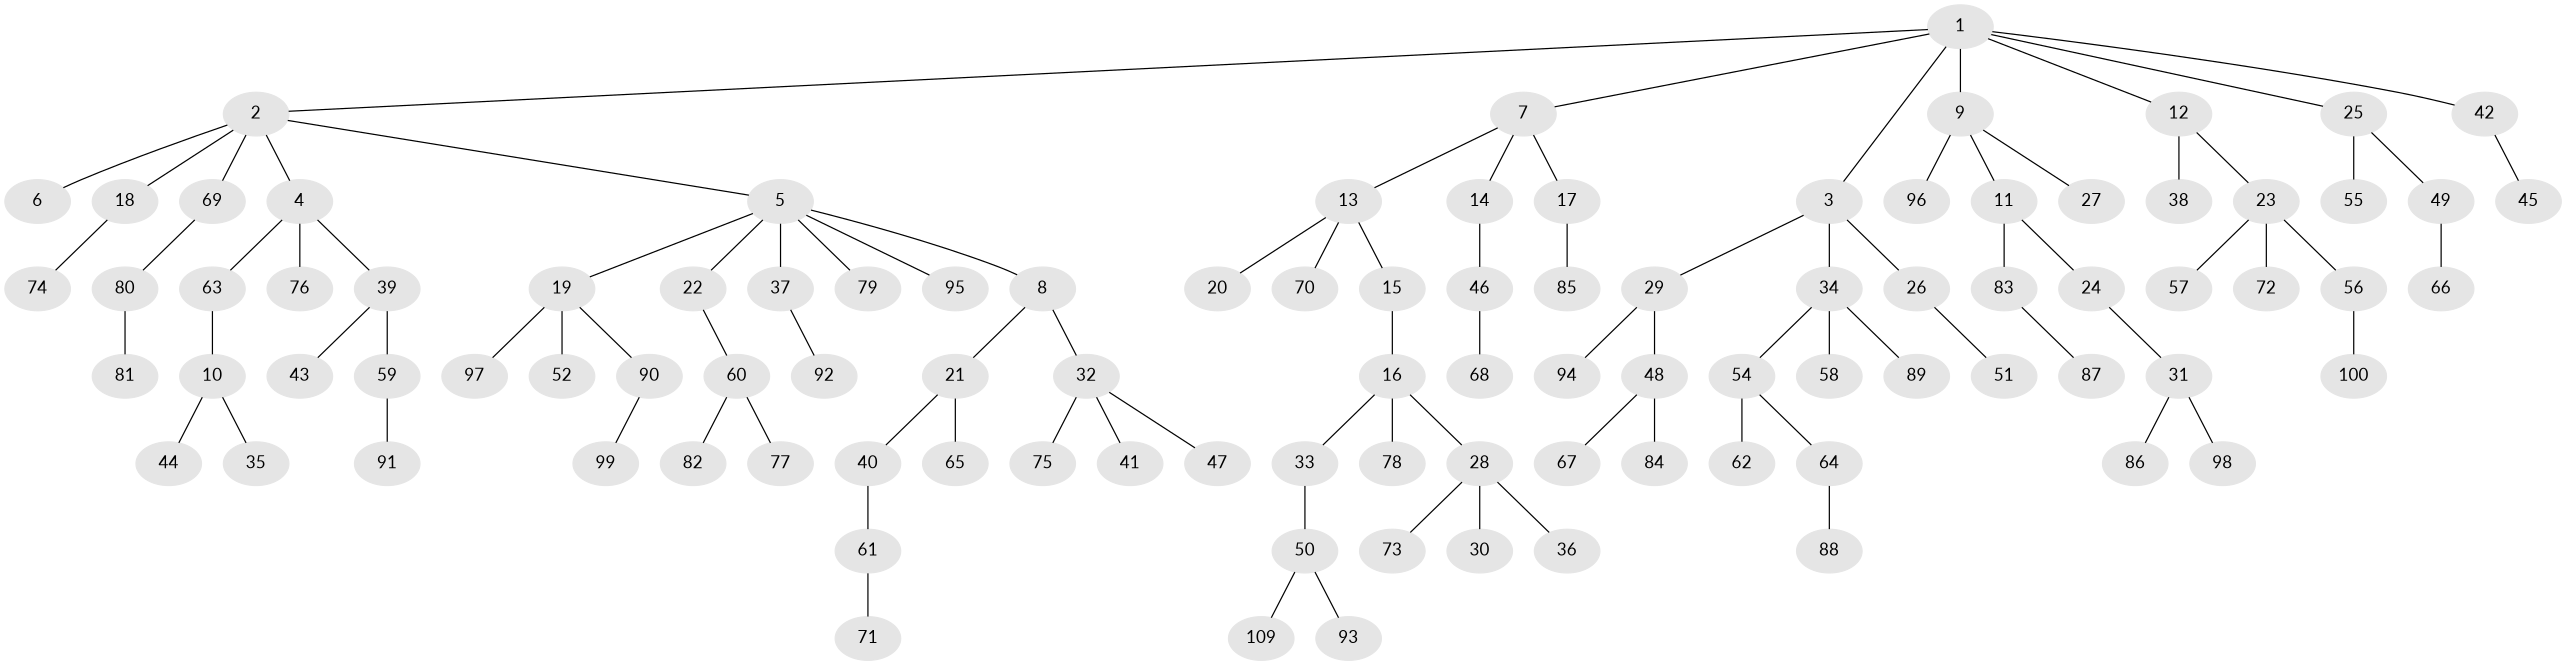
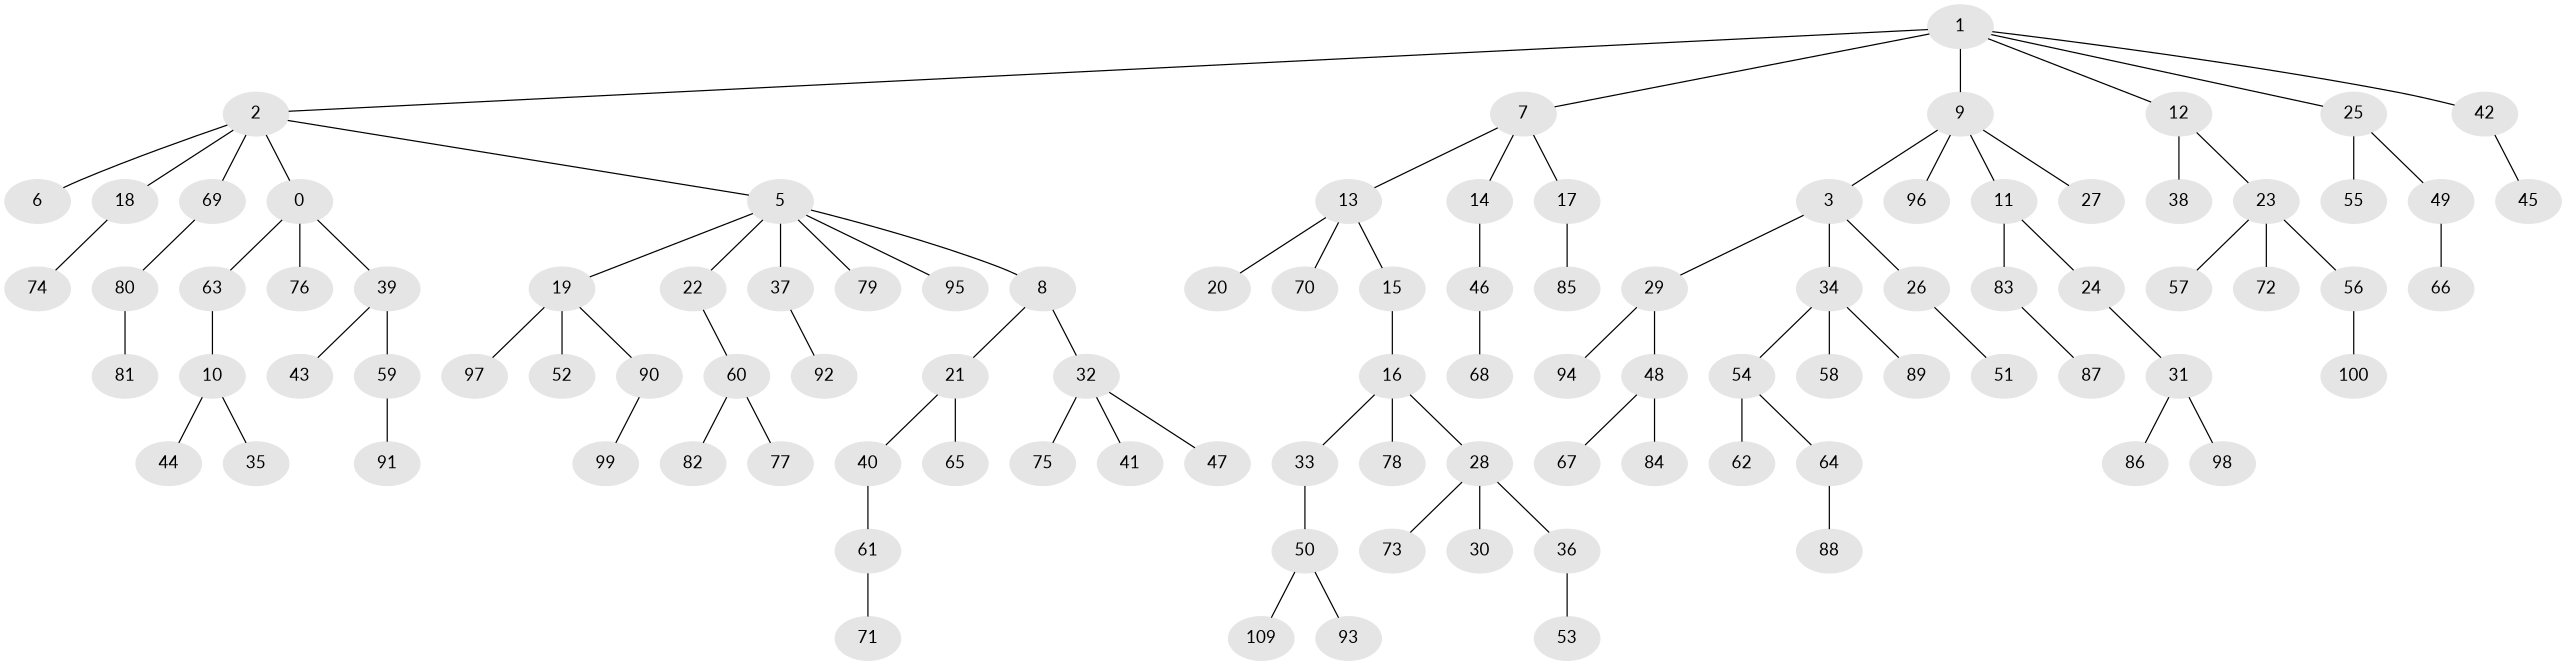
  graph {
    fontname=Lato
    node [color=gray90 fontname=Lato style=filled]
    edge [fontname=Lato]
    1
    2
    3
    7
    9
    12
    25
    42
-   4
+   4 [label=0]
    5
    6
    18
    69
    26
    29
    34
    13
    14
    17
    11
    27
    96
    23
    38
    49
    55
    45
    39
    63
    76
    8
    19
    22
    37
    79
    95
    74
    80
    51
    48
    94
    54
    58
    89
    10
    35
    44
    43
    59
    21
    32
    52
    90
    97
    60
    92
    15
    20
    70
    46
    85
    40
    65
    41
    47
    75
    24
    83
    31
    87
    56
    57
    72
    16
    68
    28
    33
    78
    30
    36
    73
    50
    99
    61
    77
    82
    100
    86
    98
    66
+   53
    67
    84
    93
    n95 [label=109]
    62
    64
    91
    71
    88
    81
    1 -- 2
-   1 -- 3
+   9 -- 3
    1 -- 7
    1 -- 9
    1 -- 12
    1 -- 25
    1 -- 42
    2 -- 4
    2 -- 5
    2 -- 6
    2 -- 18
    2 -- 69
    3 -- 26
    3 -- 29
    3 -- 34
    7 -- 13
    7 -- 14
    7 -- 17
    9 -- 11
    9 -- 27
    9 -- 96
    12 -- 23
    12 -- 38
    25 -- 49
    25 -- 55
    42 -- 45
    4 -- 39
    4 -- 63
    4 -- 76
    5 -- 8
    5 -- 19
    5 -- 22
    5 -- 37
    5 -- 79
    5 -- 95
    18 -- 74
    69 -- 80
    26 -- 51
    29 -- 48
    29 -- 94
    34 -- 54
    34 -- 58
    34 -- 89
    13 -- 15
    13 -- 20
    13 -- 70
    14 -- 46
    17 -- 85
    11 -- 24
    11 -- 83
    23 -- 56
    23 -- 57
    23 -- 72
    49 -- 66
    39 -- 43
    39 -- 59
    63 -- 10
    8 -- 21
    8 -- 32
    19 -- 52
    19 -- 90
    19 -- 97
    22 -- 60
    37 -- 92
    80 -- 81
    48 -- 67
    48 -- 84
    54 -- 62
    54 -- 64
    10 -- 35
    10 -- 44
    59 -- 91
    21 -- 40
    21 -- 65
    32 -- 41
    32 -- 47
    32 -- 75
    90 -- 99
    60 -- 77
    60 -- 82
    15 -- 16
    46 -- 68
    40 -- 61
    24 -- 31
    83 -- 87
    31 -- 86
    31 -- 98
    56 -- 100
    16 -- 28
    16 -- 33
    16 -- 78
    28 -- 30
    28 -- 36
    28 -- 73
    33 -- 50
+   36 -- 53
    50 -- 93
    50 -- n95
    61 -- 71
    64 -- 88
  }
